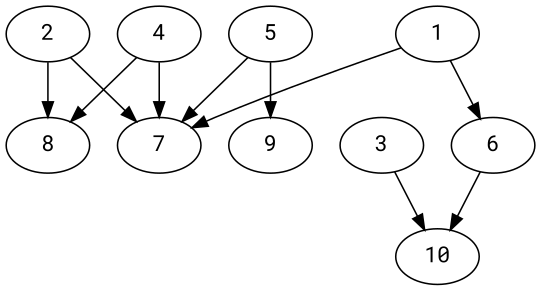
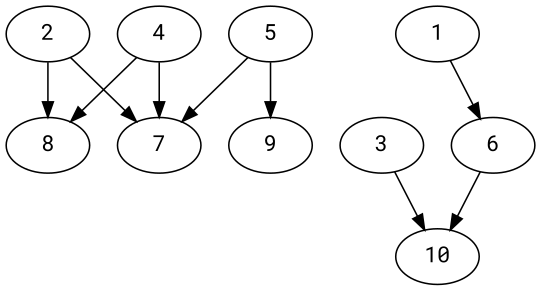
  digraph {
    fontname="Roboto Mono"
    node [alpha=0.11 fontname="Roboto Mono"]
    edge [fontname="Roboto Mono"]
    1 [expect_size=34281472]
    7 [alpha=0.04 expect_size=13929472]
    6 [alpha=0.03 expect_size=11106304]
    10 [alpha=0.12 expect_size=37709824]
    2 [alpha=0.04 expect_size=8729600]
    8 [expect_size=28450816]
    9 [alpha=0.05 expect_size=39183360]
    3 [alpha=0.17 expect_size=11836416]
    4 [alpha=0.00 expect_size=32954368]
    5 [alpha=0.16 expect_size=43505664]
-   1 -> 7
    1 -> 6
    6 -> 10
    2 -> 7
    2 -> 8
    3 -> 10
    4 -> 7
    4 -> 8
    5 -> 7
    5 -> 9
  }
